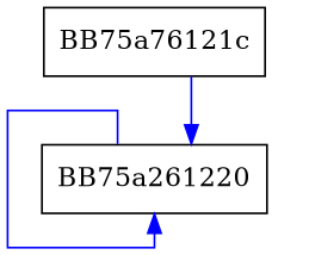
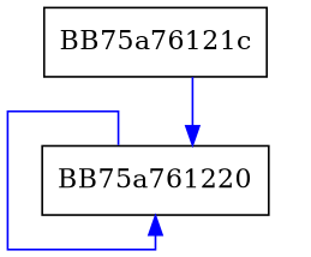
  digraph {
    splines=ortho
    node [shape=box]
    edge [color=blue]
    BB75a76121c
-   BB75a761220 [label=BB75a261220]
+   BB75a761220
    BB75a76121c -> BB75a761220
    BB75a761220 -> BB75a761220
  }
